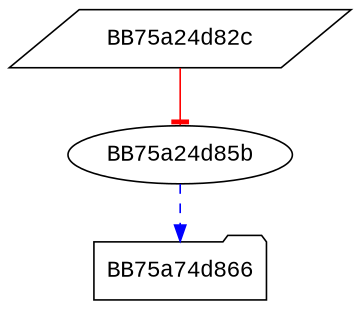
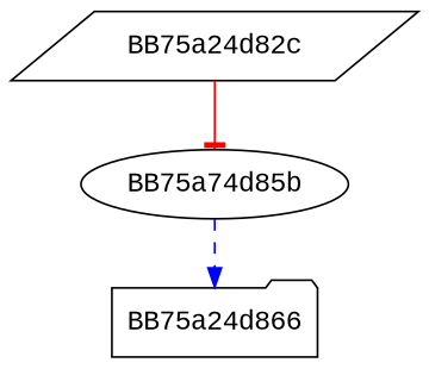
  digraph {
    fontname="Liberation Mono"
    splines=ortho
    node [fontname="Liberation Mono"]
    edge [fontname="Liberation Mono"]
    BB75a24d82c [shape=parallelogram]
-   BB75a24d85b [shape=ellipse]
-   BB75a24d866 [shape=folder label=BB75a74d866]
+   BB75a24d85b [shape=ellipse label=BB75a74d85b]
+   BB75a24d866 [shape=folder]
    BB75a24d82c -> BB75a24d85b [arrowhead=tee color=red style=solid]
    BB75a24d85b -> BB75a24d866 [arrowhead=normal color=blue style=dashed]
  }
